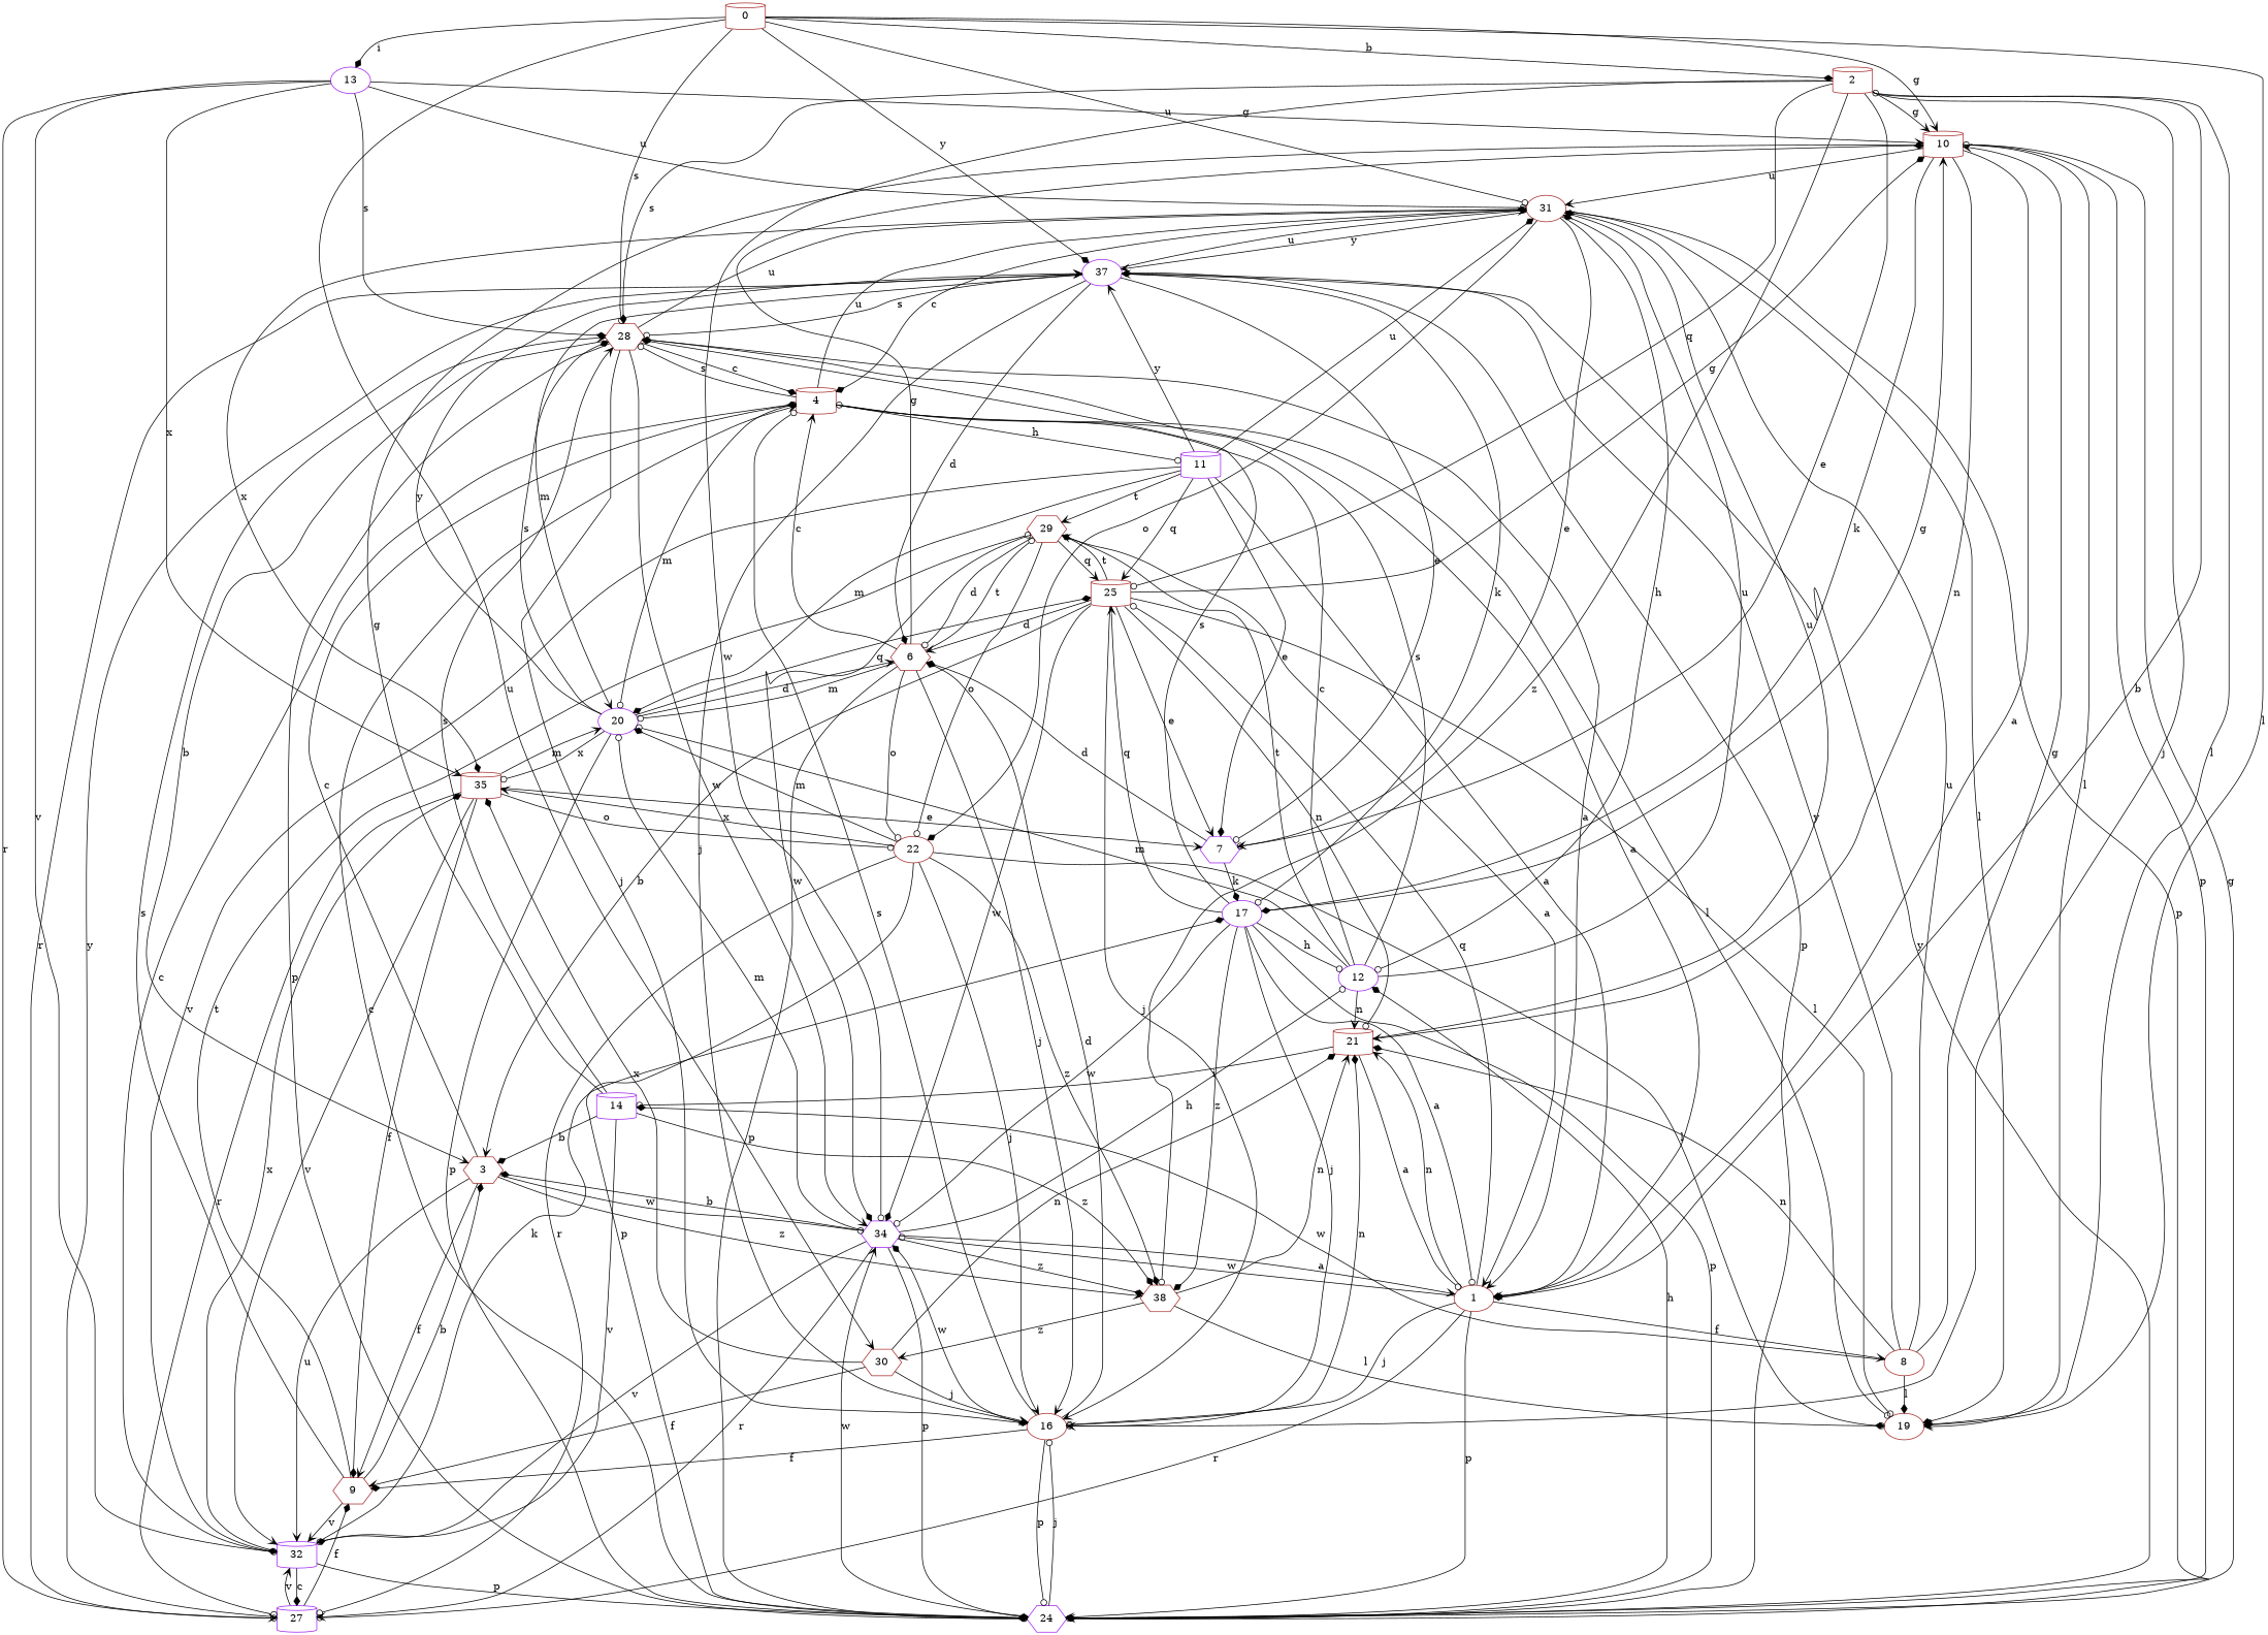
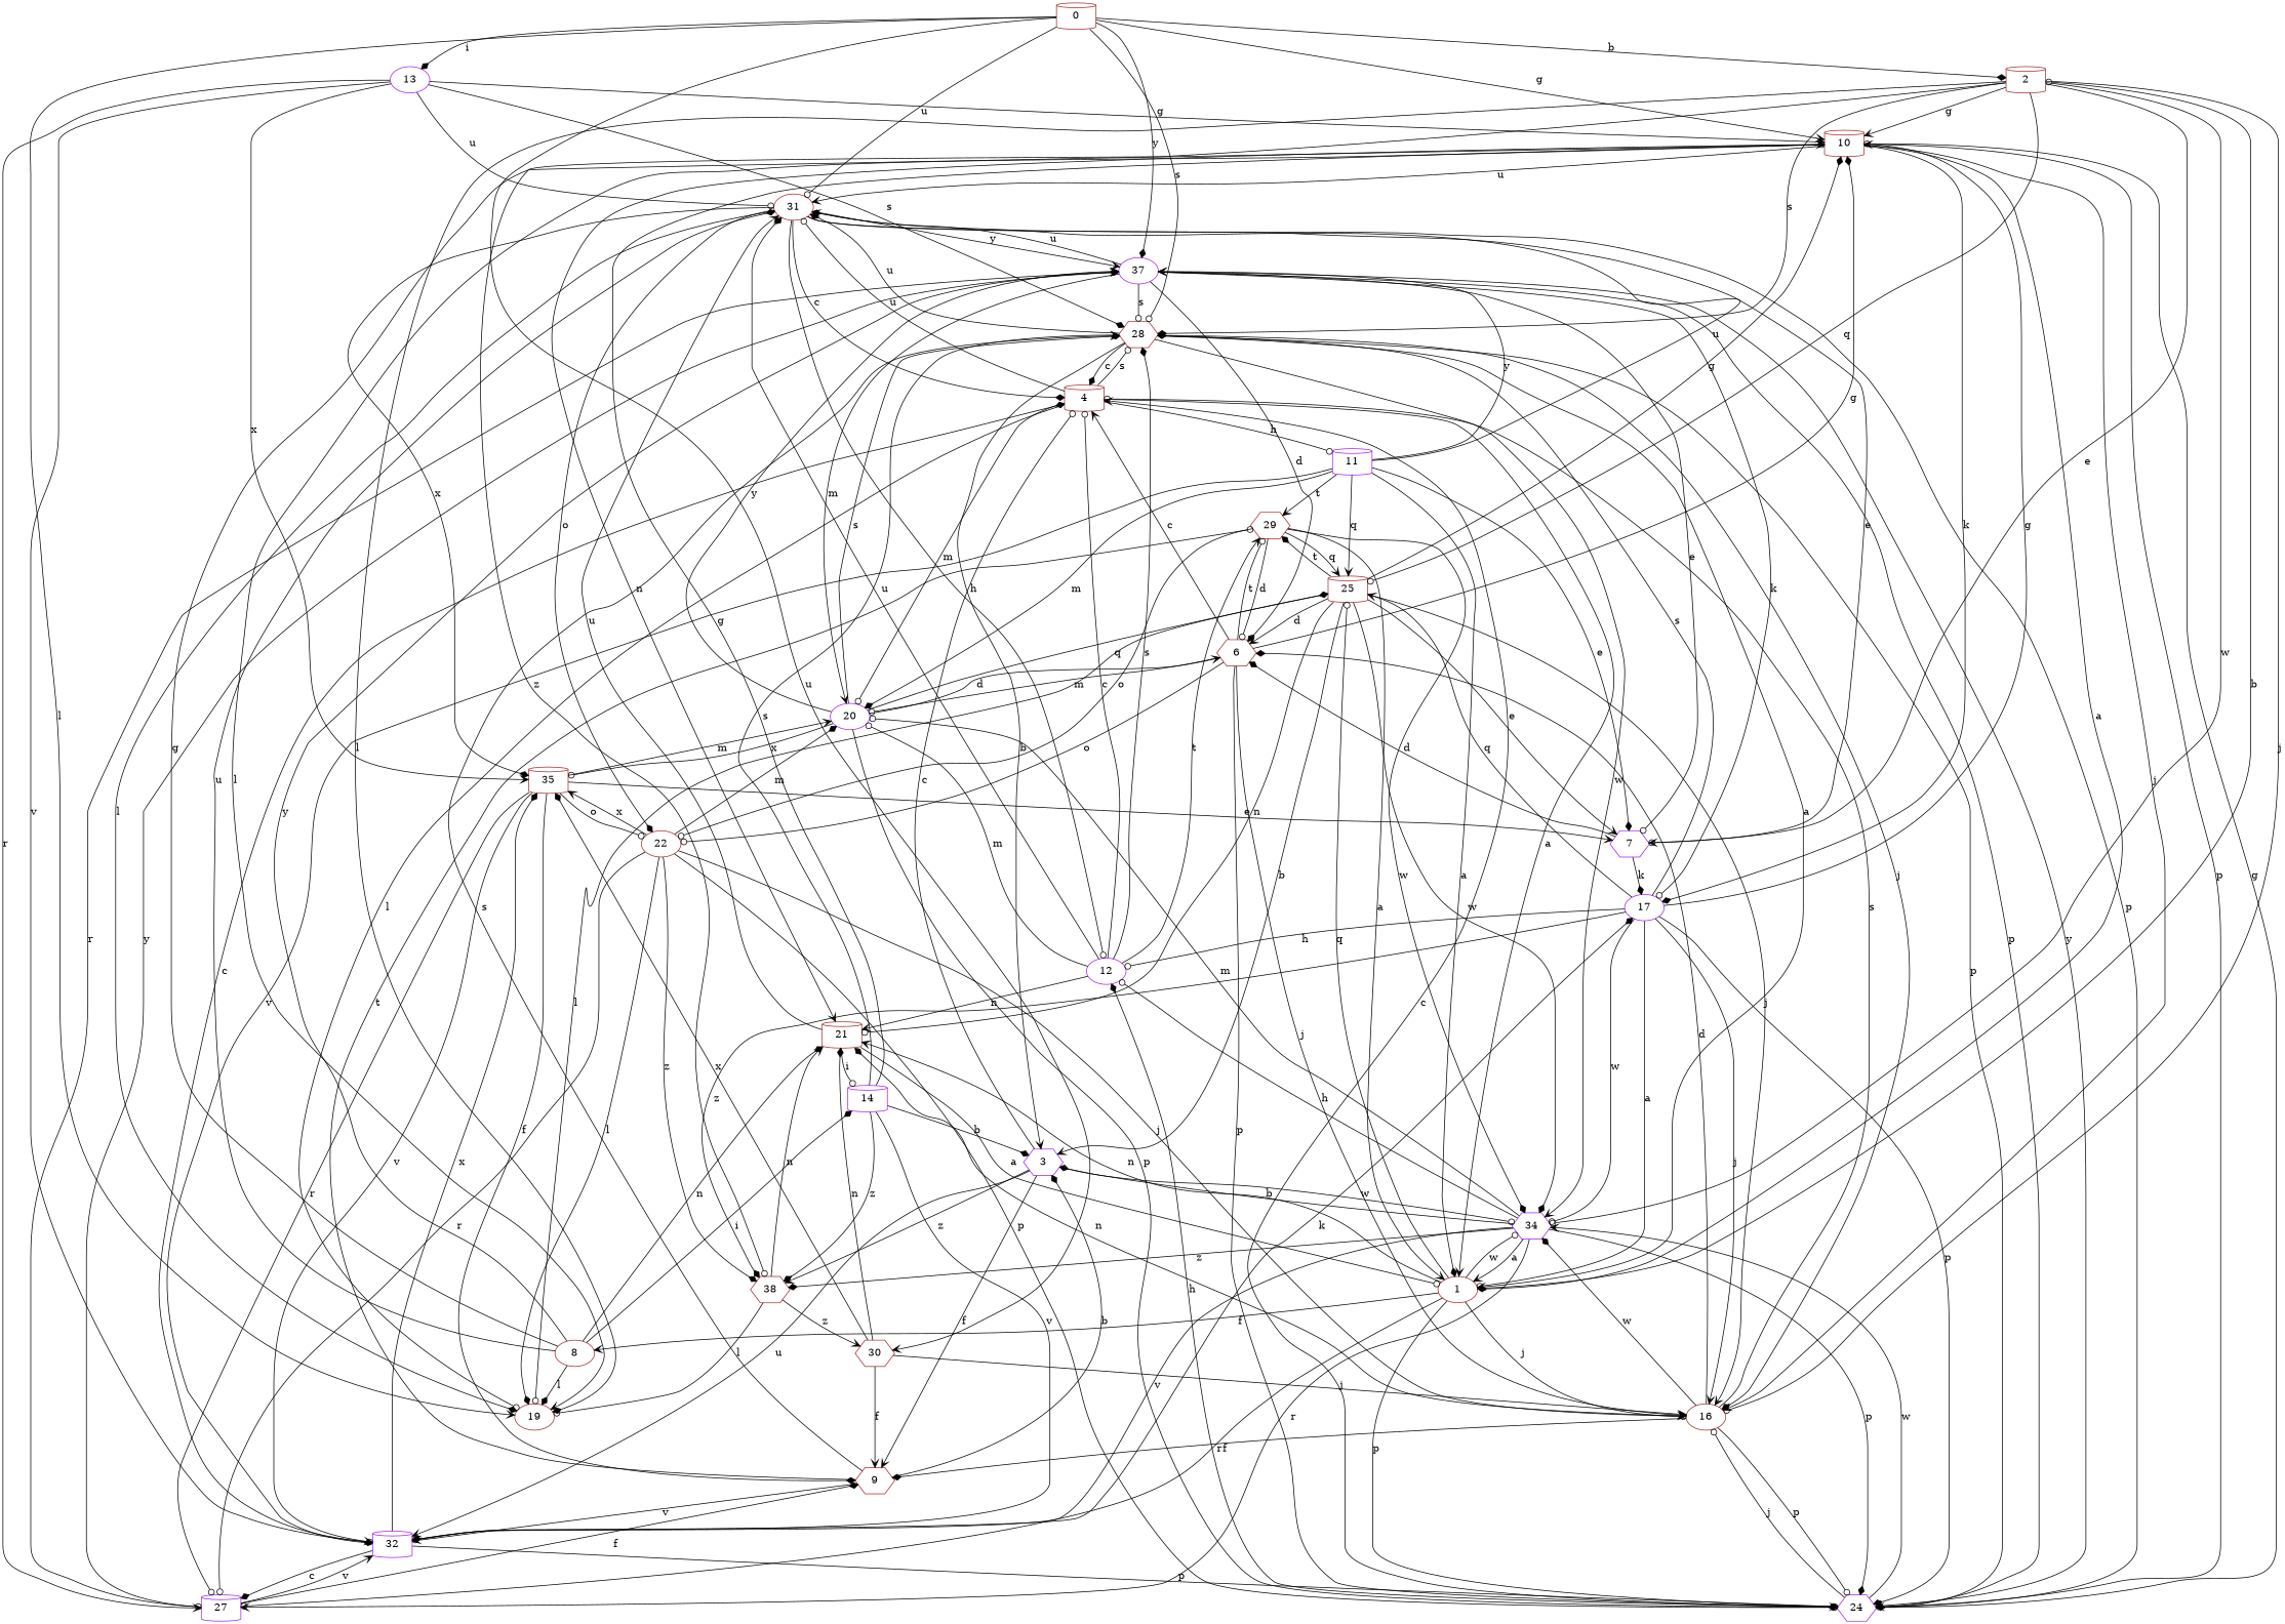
  strict digraph {
    node [color=brown shape=cylinder]
    edge [arrowhead=diamond]
    0
    2
    10
    13 [color=purple shape=ellipse]
    19 [shape=ellipse]
    28 [shape=hexagon]
    30 [shape=hexagon]
    31 [shape=ellipse]
    37 [color=purple shape=ellipse]
    16 [shape=ellipse]
    25
    34 [color=purple shape=hexagon]
    7 [color=purple shape=hexagon]
    38 [shape=hexagon]
    1 [shape=ellipse]
    21
    24 [color=purple shape=hexagon]
    17 [color=purple shape=ellipse]
    27 [color=purple]
    32 [color=purple]
    35
-   3 [shape=hexagon]
+   3 [color=purple shape=hexagon]
    4
    9 [shape=hexagon]
    22 [shape=ellipse]
    12 [color=purple shape=ellipse]
    20 [color=purple shape=ellipse]
    6 [shape=hexagon]
    8 [shape=ellipse]
    14 [color=purple]
    29 [shape=hexagon]
    11 [color=purple]
    0 -> 2 [label=b]
    0 -> 10 [arrowhead=vee label=g]
    0 -> 13 [label=i]
    0 -> 19 [arrowhead=vee label=l]
    0 -> 28 [arrowhead=odot label=s]
    0 -> 30 [arrowhead=vee label=u]
    0 -> 31 [arrowhead=odot label=u]
    0 -> 37 [label=y]
    2 -> 10 [arrowhead=vee label=g]
    2 -> 19 [label=l]
    2 -> 28 [label=s]
    2 -> 16 [arrowhead=odot label=j]
    2 -> 25 [arrowhead=odot label=q]
    2 -> 34 [arrowhead=odot label=w]
    2 -> 7 [arrowhead=odot label=e]
    2 -> 38 [arrowhead=odot label=z]
    10 -> 19 [arrowhead=vee label=l]
    10 -> 31 [arrowhead=vee label=u]
-   37 -> 16 [arrowhead=vee label=j]
+   10 -> 16 [arrowhead=vee label=j]
    10 -> 1 [label=a]
    10 -> 21 [arrowhead=vee label=n]
    10 -> 24 [arrowhead=odot label=p]
    10 -> 17 [label=k]
    13 -> 10 [arrowhead=vee label=g]
    13 -> 28 [label=s]
    13 -> 31 [arrowhead=odot label=u]
    13 -> 27 [arrowhead=vee label=r]
    13 -> 32 [arrowhead=odot label=v]
    13 -> 35 [arrowhead=vee label=x]
    28 -> 31 [label=u]
    28 -> 16 [label=j]
    28 -> 34 [arrowhead=vee label=w]
    28 -> 1 [arrowhead=vee label=a]
    28 -> 24 [label=p]
    28 -> 3 [arrowhead=vee label=b]
    28 -> 4 [label=c]
    30 -> 16 [arrowhead=vee label=j]
    30 -> 21 [label=n]
    30 -> 35 [label=x]
    30 -> 9 [arrowhead=vee label=f]
    31 -> 19 [label=l]
    31 -> 37 [arrowhead=vee label=y]
    31 -> 7 [arrowhead=vee label=e]
    31 -> 24 [label=p]
    31 -> 35 [label=x]
    31 -> 4 [label=c]
    31 -> 22 [label=o]
    31 -> 12 [arrowhead=odot label=h]
    37 -> 28 [arrowhead=odot label=s]
    37 -> 31 [arrowhead=vee label=u]
    37 -> 7 [arrowhead=odot label=e]
    37 -> 24 [arrowhead=vee label=p]
    37 -> 17 [arrowhead=odot label=k]
    37 -> 27 [arrowhead=odot label=r]
    37 -> 20 [arrowhead=vee label=m]
    37 -> 6 [label=d]
    16 -> 34 [label=w]
    16 -> 21 [label=n]
    16 -> 24 [arrowhead=odot label=p]
    16 -> 4 [arrowhead=odot label=s]
    16 -> 9 [label=f]
    16 -> 6 [label=d]
    25 -> 10 [label=g]
    25 -> 19 [arrowhead=odot label=l]
    25 -> 16 [arrowhead=vee label=j]
    25 -> 34 [label=w]
    25 -> 7 [arrowhead=vee label=e]
    25 -> 21 [arrowhead=odot label=n]
    25 -> 3 [arrowhead=vee label=b]
    25 -> 6 [arrowhead=vee label=d]
    25 -> 29 [label=t]
    34 -> 38 [label=z]
    34 -> 1 [arrowhead=vee label=a]
    34 -> 24 [label=p]
    34 -> 27 [arrowhead=vee label=r]
    34 -> 32 [label=v]
    34 -> 3 [label=b]
    34 -> 12 [arrowhead=odot label=h]
    34 -> 20 [arrowhead=odot label=m]
    7 -> 17 [label=k]
    7 -> 6 [label=d]
    38 -> 19 [arrowhead=odot label=l]
    38 -> 30 [arrowhead=vee label=z]
    38 -> 21 [arrowhead=vee label=n]
    1 -> 2 [arrowhead=odot label=b]
    1 -> 16 [arrowhead=odot label=j]
    1 -> 25 [arrowhead=odot label=q]
    1 -> 34 [arrowhead=odot label=w]
    1 -> 21 [arrowhead=vee label=n]
    1 -> 24 [arrowhead=vee label=p]
    1 -> 27 [arrowhead=odot label=r]
    1 -> 8 [arrowhead=vee label=f]
    21 -> 31 [arrowhead=vee label=u]
    21 -> 1 [arrowhead=odot label=a]
    21 -> 14 [arrowhead=odot label=i]
    24 -> 10 [arrowhead=odot label=g]
    24 -> 37 [arrowhead=vee label=y]
    24 -> 16 [arrowhead=odot label=j]
    24 -> 34 [arrowhead=vee label=w]
    24 -> 4 [arrowhead=vee label=c]
    24 -> 12 [label=h]
    17 -> 10 [arrowhead=vee label=g]
    17 -> 28 [label=s]
    17 -> 16 [arrowhead=vee label=j]
    17 -> 25 [arrowhead=vee label=q]
    17 -> 34 [arrowhead=odot label=w]
    17 -> 38 [label=z]
    17 -> 1 [arrowhead=odot label=a]
    17 -> 24 [label=p]
    17 -> 12 [arrowhead=odot label=h]
    27 -> 37 [arrowhead=vee label=y]
    27 -> 32 [arrowhead=vee label=v]
    27 -> 9 [label=f]
    32 -> 24 [label=p]
    32 -> 17 [label=k]
    32 -> 27 [label=c]
    32 -> 35 [label=x]
    32 -> 4 [label=c]
    35 -> 7 [arrowhead=vee label=e]
    35 -> 27 [arrowhead=odot label=r]
    35 -> 32 [arrowhead=vee label=v]
    35 -> 9 [label=f]
    35 -> 22 [arrowhead=odot label=o]
    35 -> 20 [arrowhead=vee label=m]
    3 -> 34 [arrowhead=odot label=w]
    3 -> 38 [arrowhead=vee label=z]
    3 -> 32 [arrowhead=vee label=u]
    3 -> 4 [arrowhead=odot label=c]
    3 -> 9 [arrowhead=vee label=f]
    4 -> 19 [arrowhead=odot label=l]
    4 -> 28 [arrowhead=odot label=s]
    4 -> 31 [arrowhead=odot label=u]
    4 -> 1 [arrowhead=vee label=a]
    4 -> 20 [arrowhead=odot label=m]
    4 -> 11 [arrowhead=odot label=h]
    9 -> 28 [arrowhead=vee label=s]
    9 -> 32 [arrowhead=vee label=v]
    9 -> 3 [label=b]
    9 -> 29 [arrowhead=odot label=t]
    22 -> 19 [label=l]
    22 -> 16 [arrowhead=vee label=j]
    22 -> 38 [label=z]
    22 -> 24 [arrowhead=odot label=p]
    22 -> 27 [arrowhead=odot label=r]
    22 -> 35 [arrowhead=vee label=x]
    22 -> 20 [label=m]
    12 -> 28 [label=s]
    12 -> 31 [label=u]
    12 -> 21 [arrowhead=vee label=n]
    12 -> 4 [arrowhead=odot label=c]
    12 -> 20 [arrowhead=odot label=m]
    12 -> 29 [arrowhead=vee label=t]
    20 -> 28 [label=s]
    20 -> 37 [arrowhead=vee label=y]
    20 -> 25 [label=q]
    20 -> 24 [label=p]
    20 -> 35 [arrowhead=odot label=x]
    20 -> 6 [arrowhead=vee label=d]
    6 -> 10 [label=g]
    6 -> 16 [arrowhead=vee label=j]
    6 -> 24 [arrowhead=odot label=p]
    6 -> 4 [arrowhead=vee label=c]
    6 -> 22 [arrowhead=odot label=o]
    6 -> 20 [arrowhead=odot label=m]
    6 -> 29 [arrowhead=odot label=t]
    8 -> 10 [arrowhead=vee label=g]
    8 -> 19 [label=l]
    8 -> 31 [label=u]
    8 -> 37 [label=y]
    8 -> 21 [label=n]
-   8 -> 14 [label=w]
+   8 -> 14 [label=i]
    14 -> 10 [arrowhead=odot label=g]
    14 -> 28 [arrowhead=vee label=s]
    14 -> 38 [label=z]
    14 -> 32 [arrowhead=odot label=v]
    14 -> 3 [label=b]
    29 -> 25 [arrowhead=vee label=q]
    29 -> 34 [label=w]
    29 -> 1 [arrowhead=vee label=a]
    29 -> 22 [arrowhead=odot label=o]
    29 -> 6 [arrowhead=odot label=d]
    11 -> 31 [label=u]
    11 -> 37 [arrowhead=vee label=y]
    11 -> 25 [arrowhead=vee label=q]
    11 -> 7 [label=e]
    11 -> 1 [label=a]
    11 -> 32 [label=v]
    11 -> 20 [label=m]
    11 -> 29 [arrowhead=vee label=t]
  }
